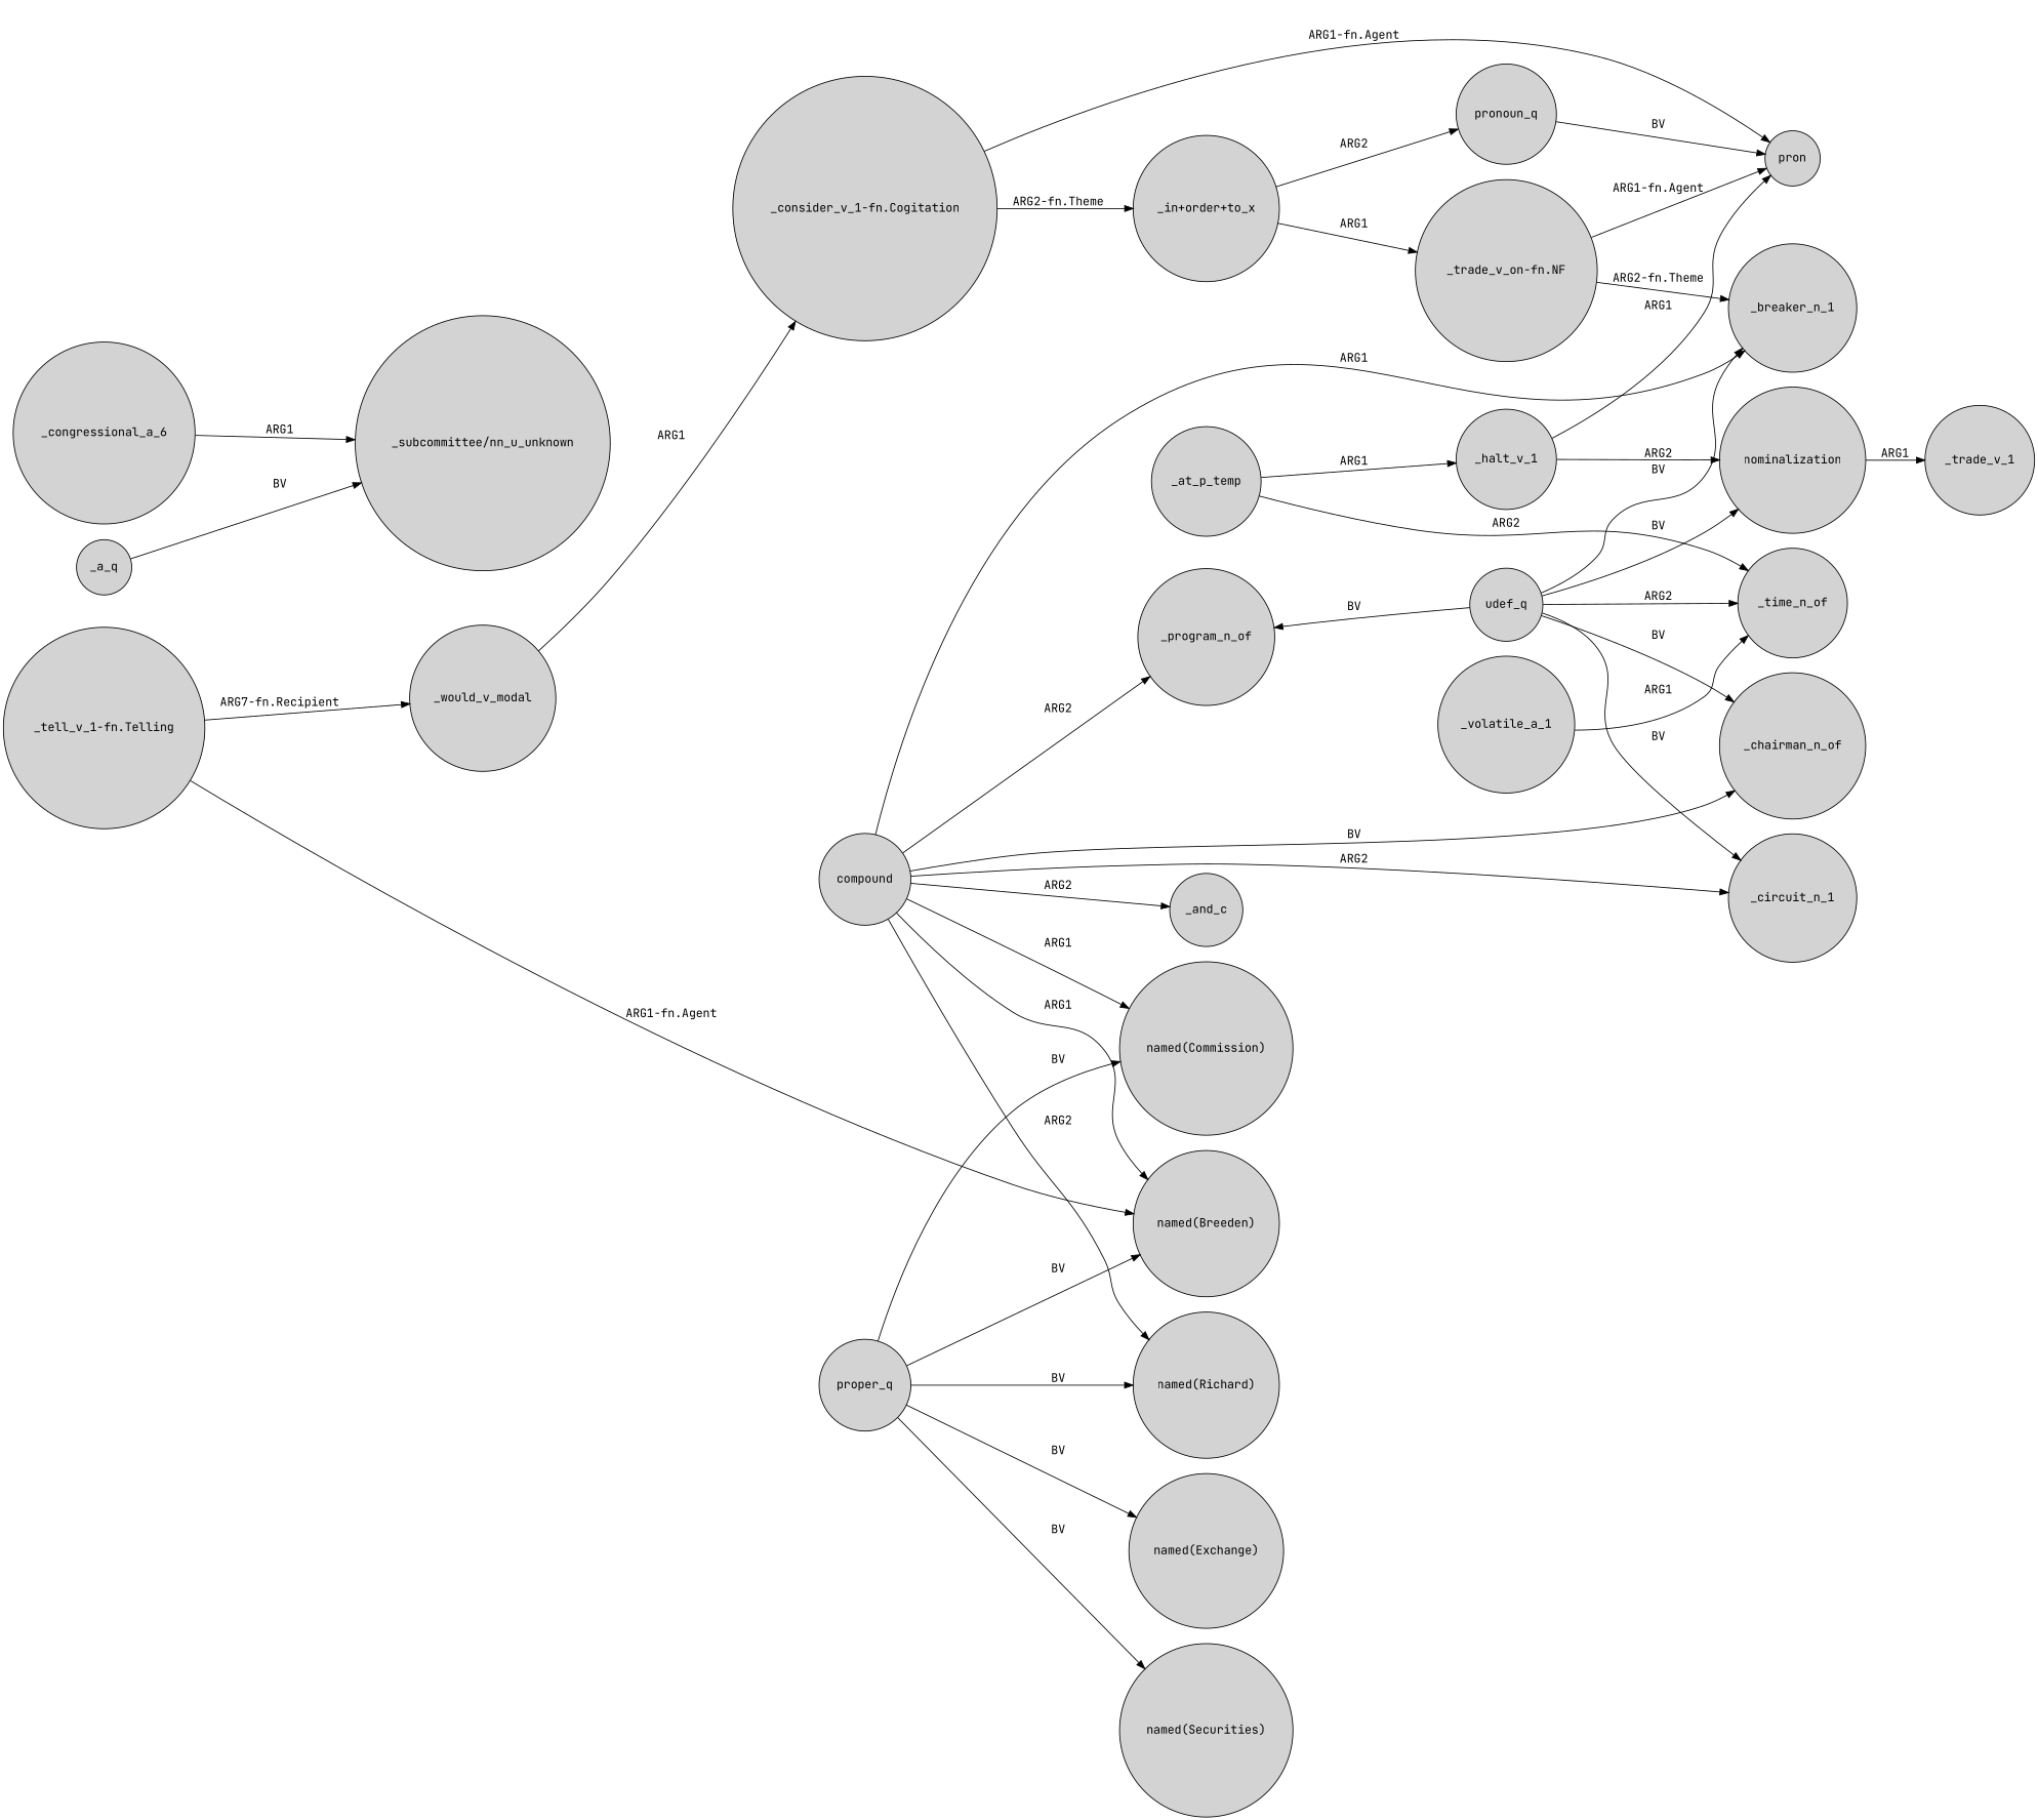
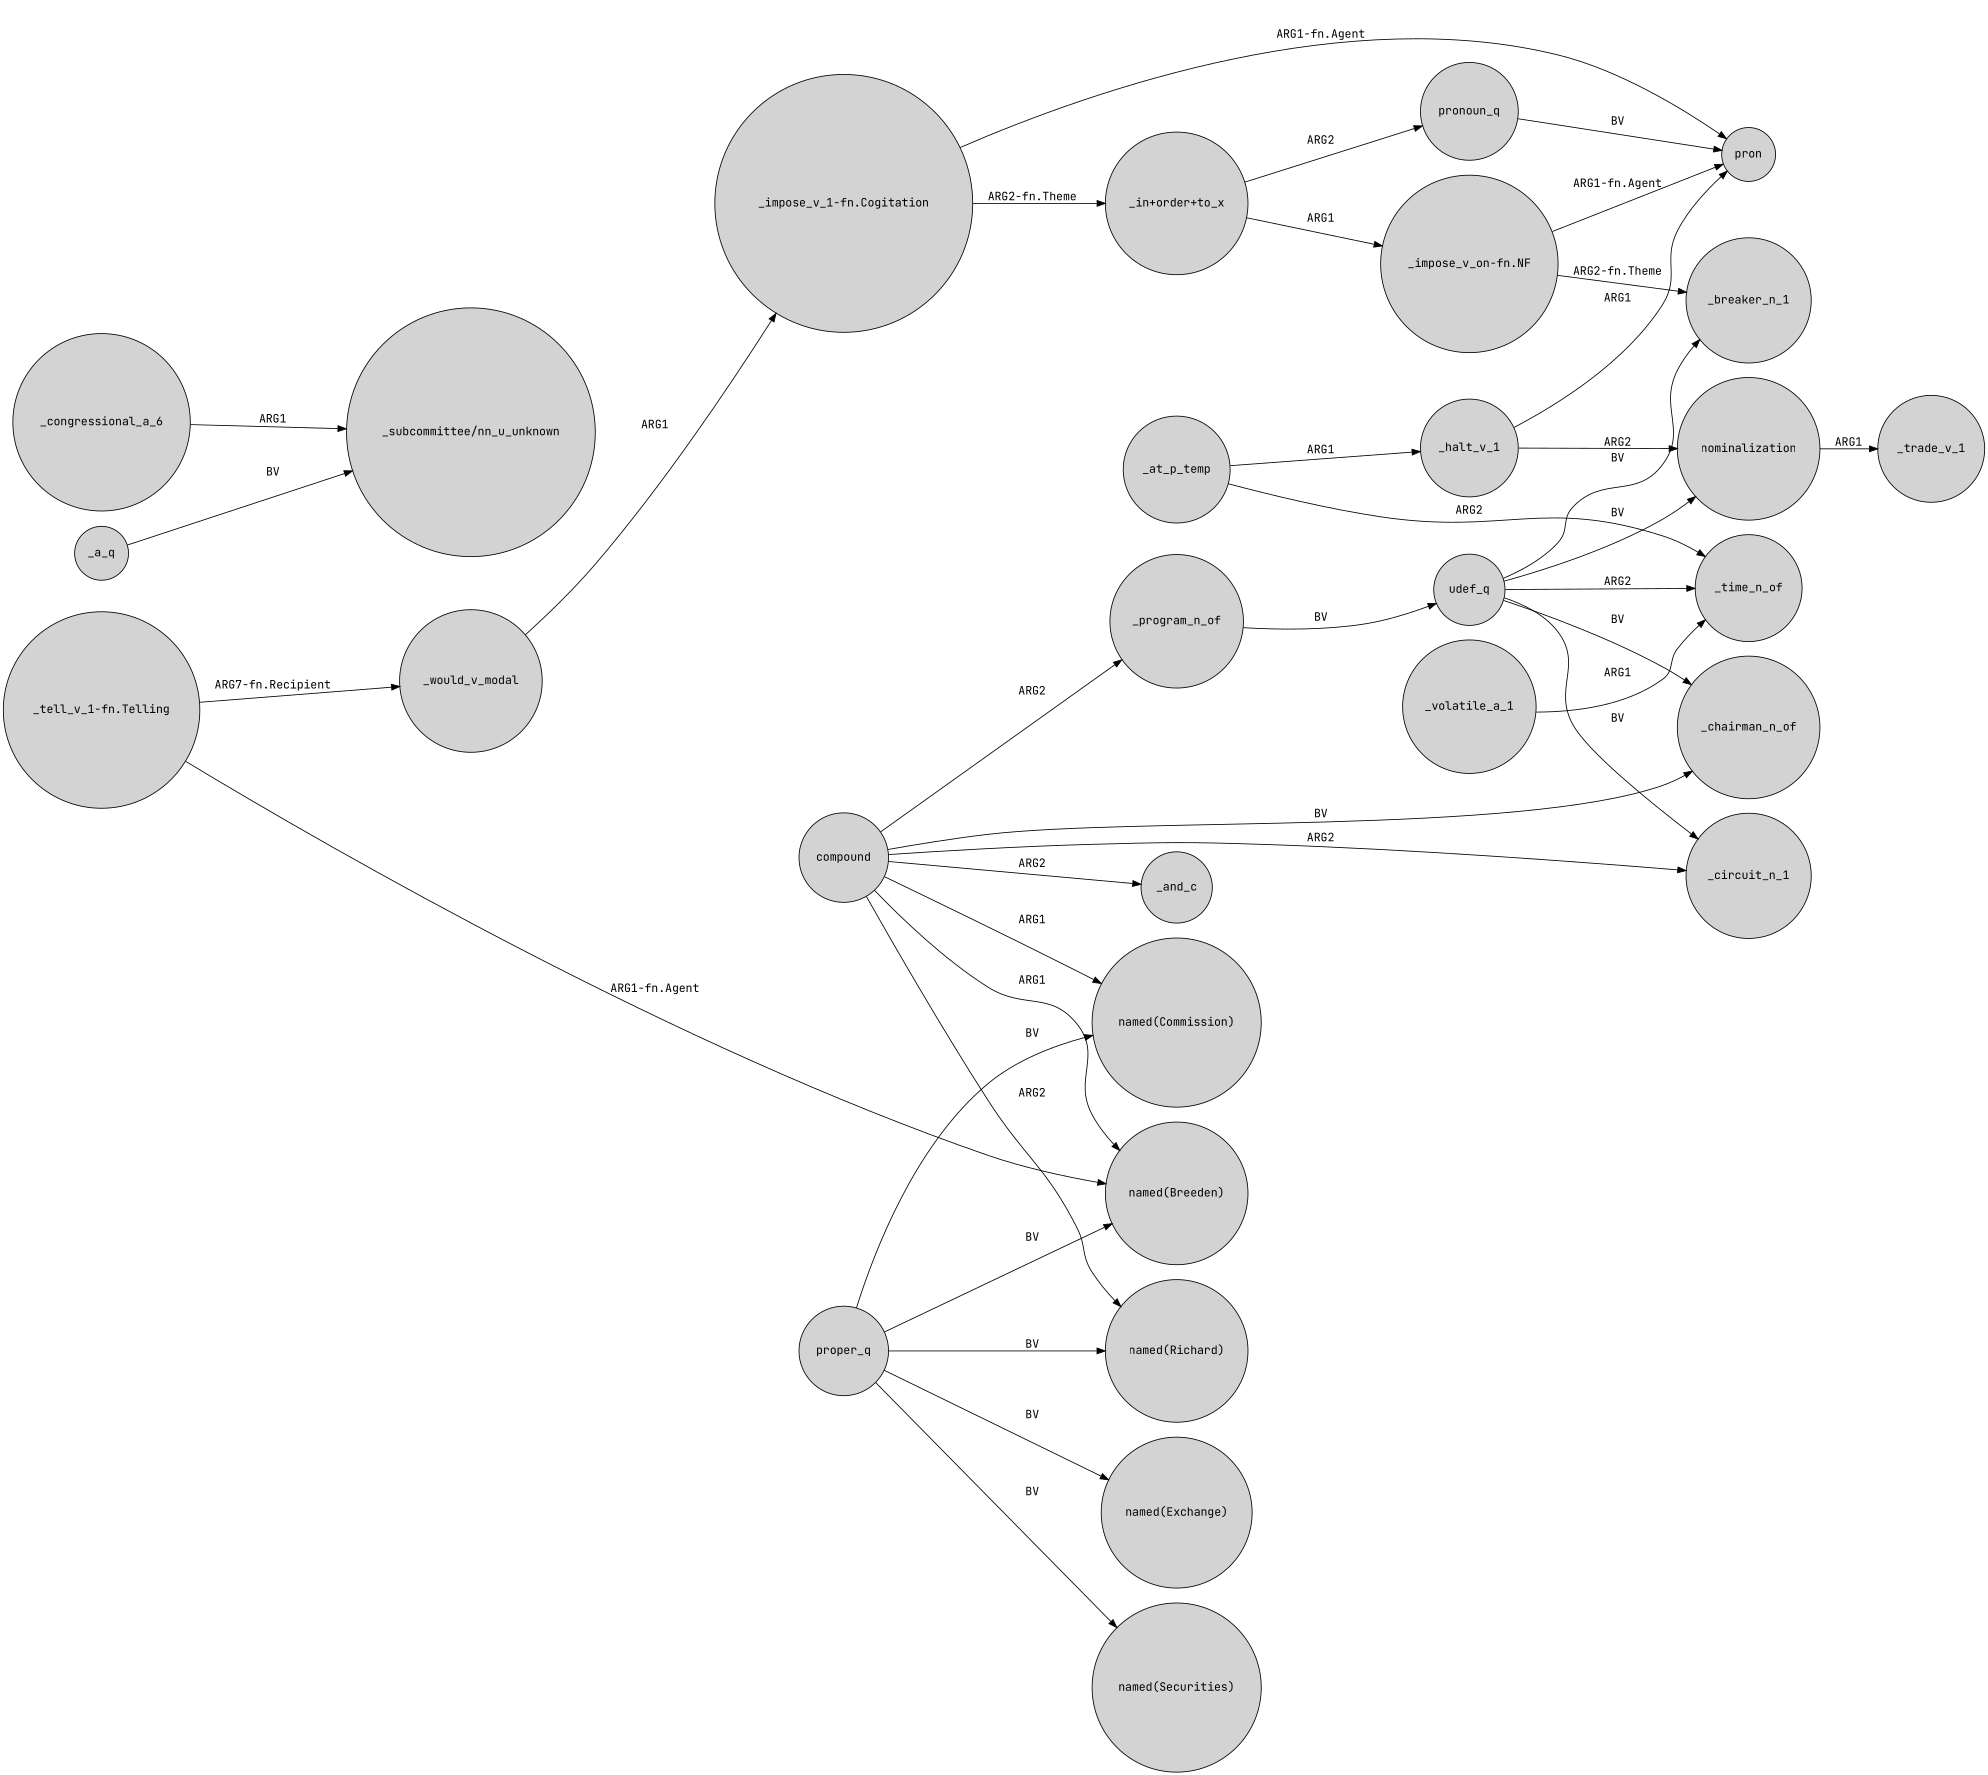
  digraph {
    fontname="JetBrains Mono"
    rankdir=LR
    node [fontname="JetBrains Mono" shape=circle style=filled]
    edge [fontname="JetBrains Mono"]
    _would_v_modal
-   "_consider_v_1-fn.Cogitation"
+   "_consider_v_1-fn.Cogitation" [label="_impose_v_1-fn.Cogitation"]
    pron
    "_in+order+to_x"
-   "_impose_v_on-fn.NF" [label="_trade_v_on-fn.NF"]
+   "_impose_v_on-fn.NF"
    pronoun_q
    compound
    _program_n_of
    _chairman_n_of
    "named(Commission)"
    "named(Richard)"
    _breaker_n_1
    _circuit_n_1
    _and_c
    "named(Breeden)"
    nominalization
    _trade_v_1
    "_tell_v_1-fn.Telling"
    n19 [label=_congressional_a_6]
    "_subcommittee/nn_u_unknown"
    proper_q
    "named(Exchange)"
    "named(Securities)"
    _halt_v_1
    _at_p_temp
    _time_n_of
    udef_q
    _a_q
    _volatile_a_1
    _would_v_modal -> "_consider_v_1-fn.Cogitation" [label=ARG1]
    "_consider_v_1-fn.Cogitation" -> pron [label="ARG1-fn.Agent"]
    "_consider_v_1-fn.Cogitation" -> "_in+order+to_x" [label="ARG2-fn.Theme"]
    "_in+order+to_x" -> "_impose_v_on-fn.NF" [label=ARG1]
    "_in+order+to_x" -> pronoun_q [label=ARG2]
    "_impose_v_on-fn.NF" -> pron [label="ARG1-fn.Agent"]
    "_impose_v_on-fn.NF" -> _breaker_n_1 [label="ARG2-fn.Theme"]
    pronoun_q -> pron [label=BV]
    compound -> _program_n_of [label=ARG2]
    compound -> _chairman_n_of [label=BV]
    compound -> "named(Commission)" [label=ARG1]
    compound -> "named(Richard)" [label=ARG2]
-   compound -> _breaker_n_1 [label=ARG1]
    compound -> _circuit_n_1 [label=ARG2]
    compound -> _and_c [label=ARG2]
    compound -> "named(Breeden)" [label=ARG1]
    nominalization -> _trade_v_1 [label=ARG1]
    "_tell_v_1-fn.Telling" -> _would_v_modal [label="ARG7-fn.Recipient"]
    "_tell_v_1-fn.Telling" -> "named(Breeden)" [label="ARG1-fn.Agent"]
    n19 -> "_subcommittee/nn_u_unknown" [label=ARG1]
    proper_q -> "named(Commission)" [label=BV]
    proper_q -> "named(Richard)" [label=BV]
    proper_q -> "named(Breeden)" [label=BV]
    proper_q -> "named(Exchange)" [label=BV]
    proper_q -> "named(Securities)" [label=BV]
    _halt_v_1 -> pron [label=ARG1]
    _halt_v_1 -> nominalization [label=ARG2]
    _at_p_temp -> _halt_v_1 [label=ARG1]
    _at_p_temp -> _time_n_of [label=ARG2]
-   udef_q -> _program_n_of [label=BV]
+   _program_n_of -> udef_q [label=BV]
    udef_q -> _chairman_n_of [label=BV]
    udef_q -> _breaker_n_1 [label=BV]
    udef_q -> _circuit_n_1 [label=BV]
    udef_q -> nominalization [label=BV]
    udef_q -> _time_n_of [label=ARG2]
    _a_q -> "_subcommittee/nn_u_unknown" [label=BV]
    _volatile_a_1 -> _time_n_of [label=ARG1]
  }
